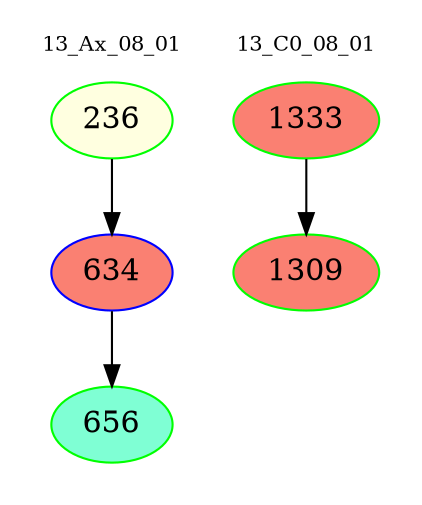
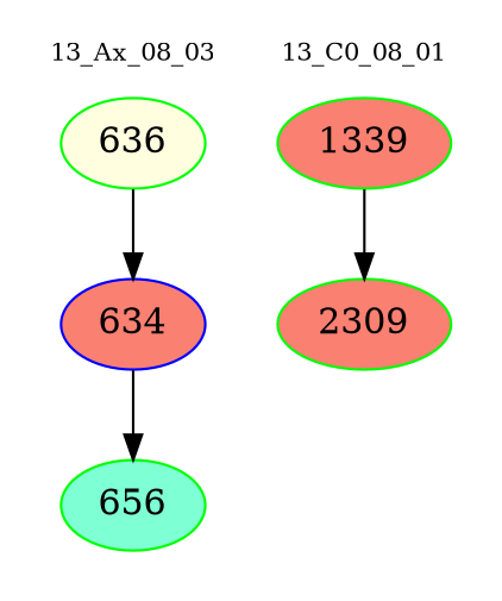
  digraph {
    node [color=green fillcolor=salmon style=filled]
    edge [color=black]
-   n1 [fillcolor=lightyellow label=236]
+   n1 [fillcolor=lightyellow label=636]
    n2 [color=blue label=634]
    n3 [fillcolor=aquamarine label=656]
-   n4 [label=1333]
-   n5 [label=1309]
+   n4 [label=1339]
+   n5 [label=2309]
    subgraph cluster_1 {
      color=white
      fontsize=10
-     label="13_Ax_08_01"
+     label="13_Ax_08_03"
      n1
      n2
      n3
    }
    subgraph cluster_2 {
      color=white
      fontsize=10
      label="13_C0_08_01"
      n4
      n5
    }
    n1 -> n2
    n2 -> n3
    n4 -> n5
  }
